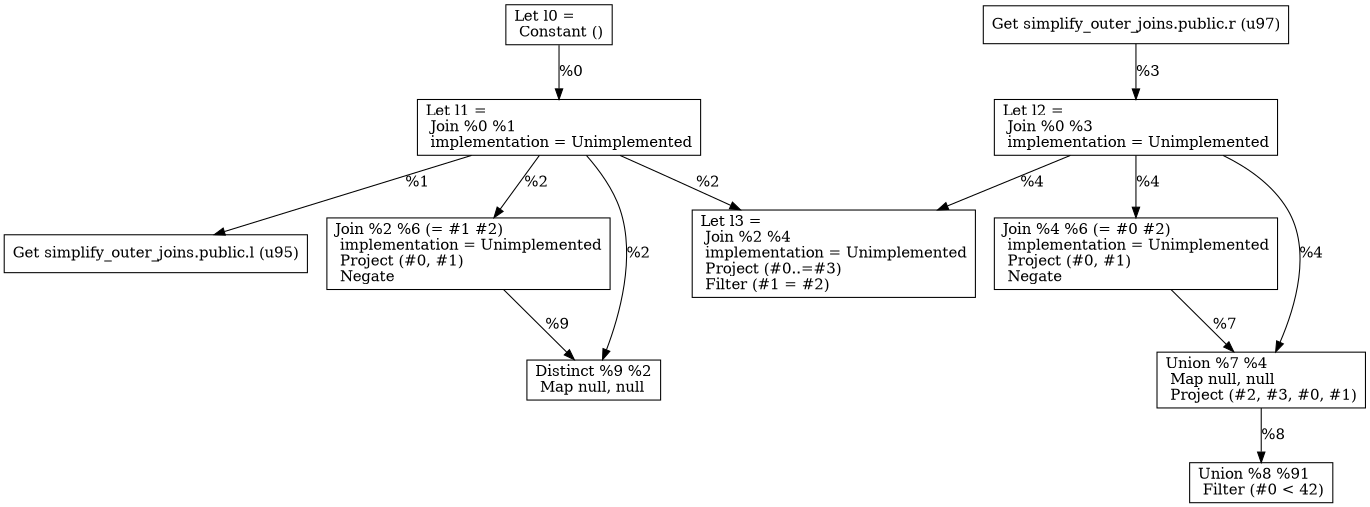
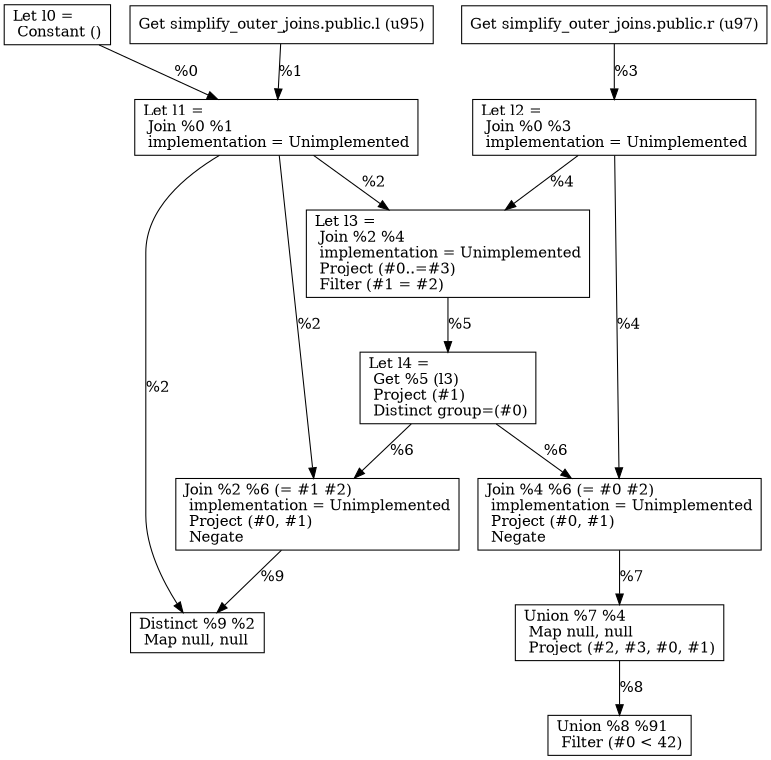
  digraph {
    node [shape=record]
    n1 [label="Let l0 =\l Constant ()\l"]
    n2 [label="Let l1 =\l Join %0 %1\l  implementation = Unimplemented\l"]
    n3 [label="Let l3 =\l Join %2 %4\l  implementation = Unimplemented\l Project (#0..=#3)\l Filter (#1 = #2)\l"]
    n4 [label=" Join %2 %6 (= #1 #2)\l  implementation = Unimplemented\l Project (#0, #1)\l Negate\l"]
    n5 [label=" Distinct %9 %2\l Map null, null\l"]
    n6 [label="Let l2 =\l Join %0 %3\l  implementation = Unimplemented\l"]
    n7 [label=" Join %4 %6 (= #0 #2)\l  implementation = Unimplemented\l Project (#0, #1)\l Negate\l"]
    n8 [label=" Union %7 %4\l Map null, null\l Project (#2, #3, #0, #1)\l"]
    n9 [label=" Get simplify_outer_joins.public.l (u95)\l"]
+   n10 [label="Let l4 =\l Get %5 (l3)\l Project (#1)\l Distinct group=(#0)\l"]
    n11 [label=" Get simplify_outer_joins.public.r (u97)\l"]
    n12 [label=" Union %8 %91\l Filter (#0 \< 42)\l"]
    n1 -> n2 [label="%0\l"]
    n2 -> n3 [label="%2\l"]
    n2 -> n4 [label="%2\l"]
    n2 -> n5 [label="%2\l"]
+   n3 -> n10 [label="%5\l"]
    n4 -> n5 [label="%9\l"]
    n6 -> n3 [label="%4\l"]
    n6 -> n7 [label="%4\l"]
-   n6 -> n8 [label="%4\l"]
    n7 -> n8 [label="%7\l"]
    n8 -> n12 [label="%8\l"]
-   n2 -> n9 [label="%1\l"]
+   n9 -> n2 [label="%1\l"]
+   n10 -> n4 [label="%6\l"]
+   n10 -> n7 [label="%6\l"]
    n11 -> n6 [label="%3\l"]
  }
